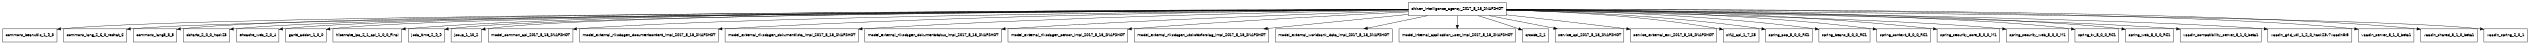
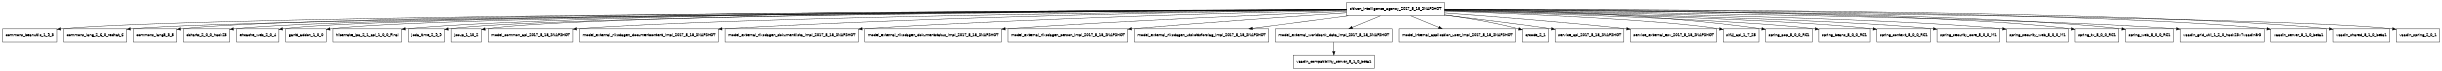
  digraph {
    fontname="DejaVu Sans"
    node [fontname="DejaVu Sans" fontsize=10.0 shape=box]
    edge [fontname="DejaVu Sans"]
    citizen_intelligence_agency_2017_5_18_SNAPSHOT
    commons_beanutils_1_9_3
    commons_lang_2_6_0_redhat_6
    commons_lang3_3_5
    dcharts_2_0_0_hack23
    ehcache_web_2_0_4
    gantt_addon_1_0_0
    hibernate_jpa_2_1_api_1_0_0_Final
    joda_time_2_9_9
    jsoup_1_10_2
    model_common_api_2017_5_18_SNAPSHOT
    model_external_riksdagen_documentcontent_impl_2017_5_18_SNAPSHOT
    model_external_riksdagen_dokumentlista_impl_2017_5_18_SNAPSHOT
    model_external_riksdagen_dokumentstatus_impl_2017_5_18_SNAPSHOT
    model_external_riksdagen_person_impl_2017_5_18_SNAPSHOT
    model_external_riksdagen_utskottsforslag_impl_2017_5_18_SNAPSHOT
    model_external_worldbank_data_impl_2017_5_18_SNAPSHOT
    model_internal_application_user_impl_2017_5_18_SNAPSHOT
    qrcode_2_1
    service_api_2017_5_18_SNAPSHOT
    service_external_esv_2017_5_18_SNAPSHOT
    slf4j_api_1_7_25
    spring_aop_5_0_0_RC1
    spring_beans_5_0_0_RC1
    spring_context_5_0_0_RC1
    spring_security_core_5_0_0_M1
    spring_security_web_5_0_0_M1
    spring_tx_5_0_0_RC1
    spring_web_5_0_0_RC1
    vaadin_compatibility_server_8_1_0_beta1
    vaadin_grid_util_1_2_0_hack23v7vaadin8r3
    vaadin_server_8_1_0_beta1
    vaadin_shared_8_1_0_beta1
    vaadin_spring_2_0_1
    citizen_intelligence_agency_2017_5_18_SNAPSHOT -> commons_beanutils_1_9_3
    citizen_intelligence_agency_2017_5_18_SNAPSHOT -> commons_lang_2_6_0_redhat_6
    citizen_intelligence_agency_2017_5_18_SNAPSHOT -> commons_lang3_3_5
    citizen_intelligence_agency_2017_5_18_SNAPSHOT -> dcharts_2_0_0_hack23
    citizen_intelligence_agency_2017_5_18_SNAPSHOT -> ehcache_web_2_0_4
    citizen_intelligence_agency_2017_5_18_SNAPSHOT -> gantt_addon_1_0_0
    citizen_intelligence_agency_2017_5_18_SNAPSHOT -> hibernate_jpa_2_1_api_1_0_0_Final
    citizen_intelligence_agency_2017_5_18_SNAPSHOT -> joda_time_2_9_9
    citizen_intelligence_agency_2017_5_18_SNAPSHOT -> jsoup_1_10_2
    citizen_intelligence_agency_2017_5_18_SNAPSHOT -> model_common_api_2017_5_18_SNAPSHOT
    citizen_intelligence_agency_2017_5_18_SNAPSHOT -> model_external_riksdagen_documentcontent_impl_2017_5_18_SNAPSHOT
    citizen_intelligence_agency_2017_5_18_SNAPSHOT -> model_external_riksdagen_dokumentlista_impl_2017_5_18_SNAPSHOT
    citizen_intelligence_agency_2017_5_18_SNAPSHOT -> model_external_riksdagen_dokumentstatus_impl_2017_5_18_SNAPSHOT
    citizen_intelligence_agency_2017_5_18_SNAPSHOT -> model_external_riksdagen_person_impl_2017_5_18_SNAPSHOT
    citizen_intelligence_agency_2017_5_18_SNAPSHOT -> model_external_riksdagen_utskottsforslag_impl_2017_5_18_SNAPSHOT
    citizen_intelligence_agency_2017_5_18_SNAPSHOT -> model_external_worldbank_data_impl_2017_5_18_SNAPSHOT
    citizen_intelligence_agency_2017_5_18_SNAPSHOT -> model_internal_application_user_impl_2017_5_18_SNAPSHOT
    citizen_intelligence_agency_2017_5_18_SNAPSHOT -> qrcode_2_1
    citizen_intelligence_agency_2017_5_18_SNAPSHOT -> service_api_2017_5_18_SNAPSHOT
    citizen_intelligence_agency_2017_5_18_SNAPSHOT -> service_external_esv_2017_5_18_SNAPSHOT
    citizen_intelligence_agency_2017_5_18_SNAPSHOT -> slf4j_api_1_7_25
    citizen_intelligence_agency_2017_5_18_SNAPSHOT -> spring_aop_5_0_0_RC1
    citizen_intelligence_agency_2017_5_18_SNAPSHOT -> spring_beans_5_0_0_RC1
    citizen_intelligence_agency_2017_5_18_SNAPSHOT -> spring_context_5_0_0_RC1
    citizen_intelligence_agency_2017_5_18_SNAPSHOT -> spring_security_core_5_0_0_M1
    citizen_intelligence_agency_2017_5_18_SNAPSHOT -> spring_security_web_5_0_0_M1
    citizen_intelligence_agency_2017_5_18_SNAPSHOT -> spring_tx_5_0_0_RC1
    citizen_intelligence_agency_2017_5_18_SNAPSHOT -> spring_web_5_0_0_RC1
-   citizen_intelligence_agency_2017_5_18_SNAPSHOT -> vaadin_compatibility_server_8_1_0_beta1
+   model_external_worldbank_data_impl_2017_5_18_SNAPSHOT -> vaadin_compatibility_server_8_1_0_beta1
    citizen_intelligence_agency_2017_5_18_SNAPSHOT -> vaadin_grid_util_1_2_0_hack23v7vaadin8r3
    citizen_intelligence_agency_2017_5_18_SNAPSHOT -> vaadin_server_8_1_0_beta1
    citizen_intelligence_agency_2017_5_18_SNAPSHOT -> vaadin_shared_8_1_0_beta1
    citizen_intelligence_agency_2017_5_18_SNAPSHOT -> vaadin_spring_2_0_1
  }
